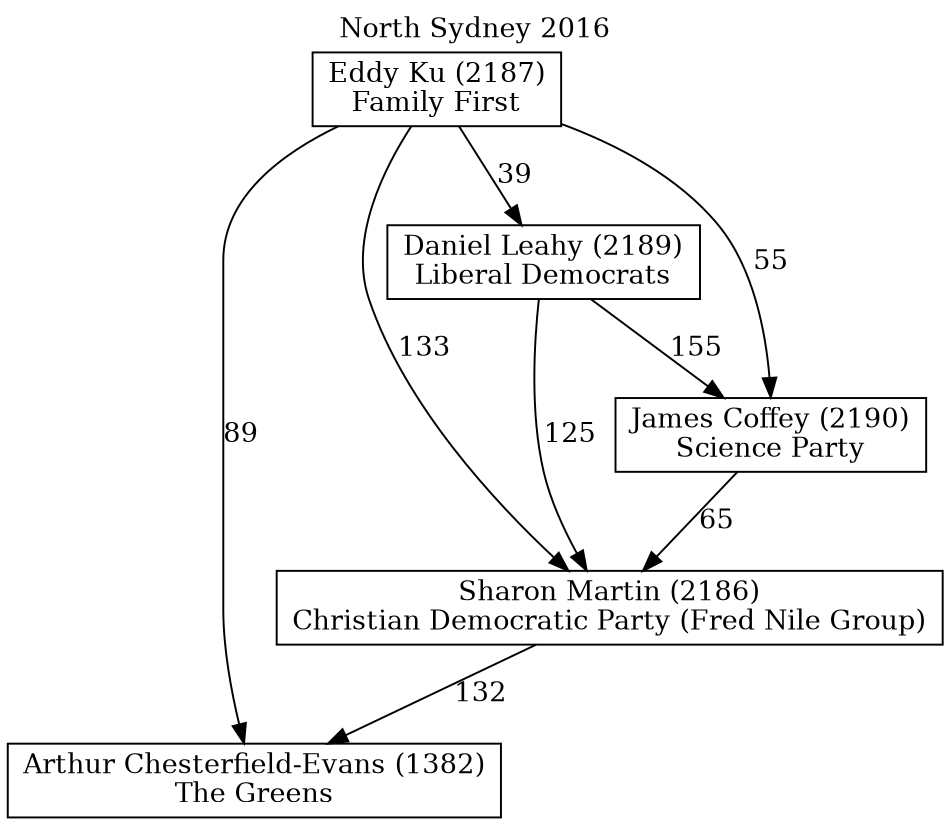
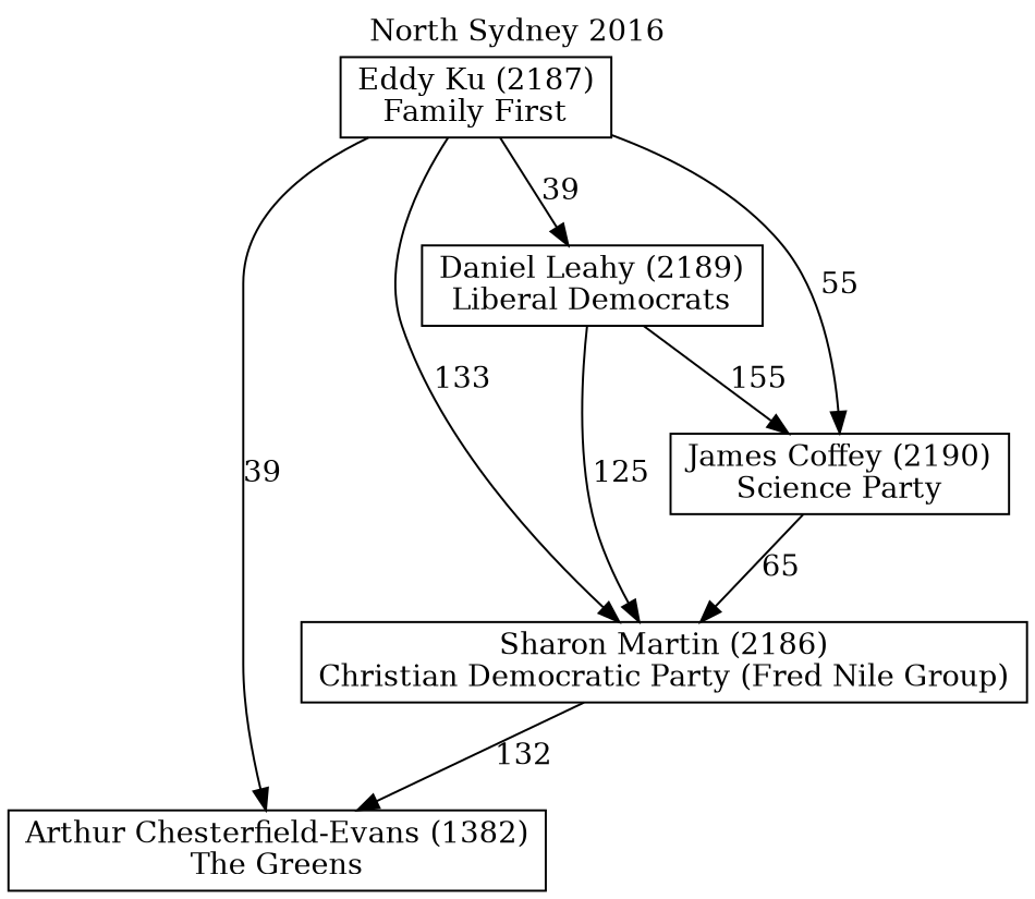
  digraph {
    label="North Sydney 2016"
    labelloc=t
    mclimit=10
    node [shape=box]
    n1 [label="Eddy Ku (2187)\nFamily First"]
    n2 [label="James Coffey (2190)\nScience Party"]
    n3 [label="Arthur Chesterfield-Evans (1382)\nThe Greens"]
    n4 [label="Sharon Martin (2186)\nChristian Democratic Party (Fred Nile Group)"]
    n5 [label="Daniel Leahy (2189)\nLiberal Democrats"]
    n1 -> n2 [label=55]
-   n1 -> n3 [label=89]
+   n1 -> n3 [label=39]
    n1 -> n4 [label=133]
    n1 -> n5 [label=39]
    n2 -> n4 [label=65]
    n4 -> n3 [label=132]
    n5 -> n2 [label=155]
    n5 -> n4 [label=125]
  }
